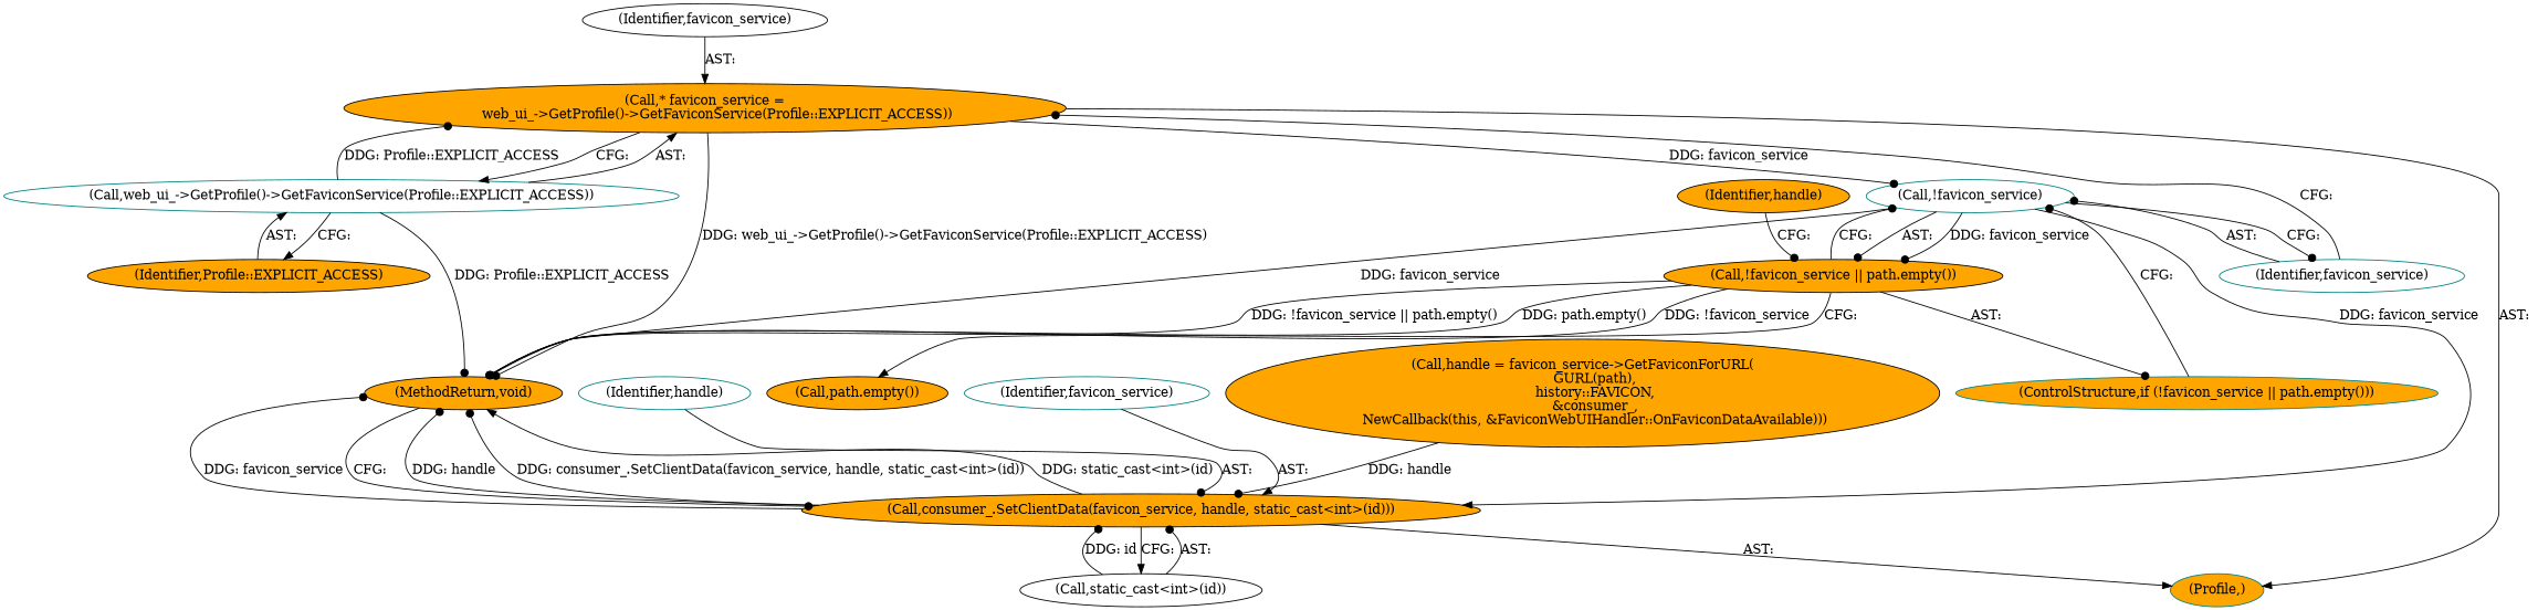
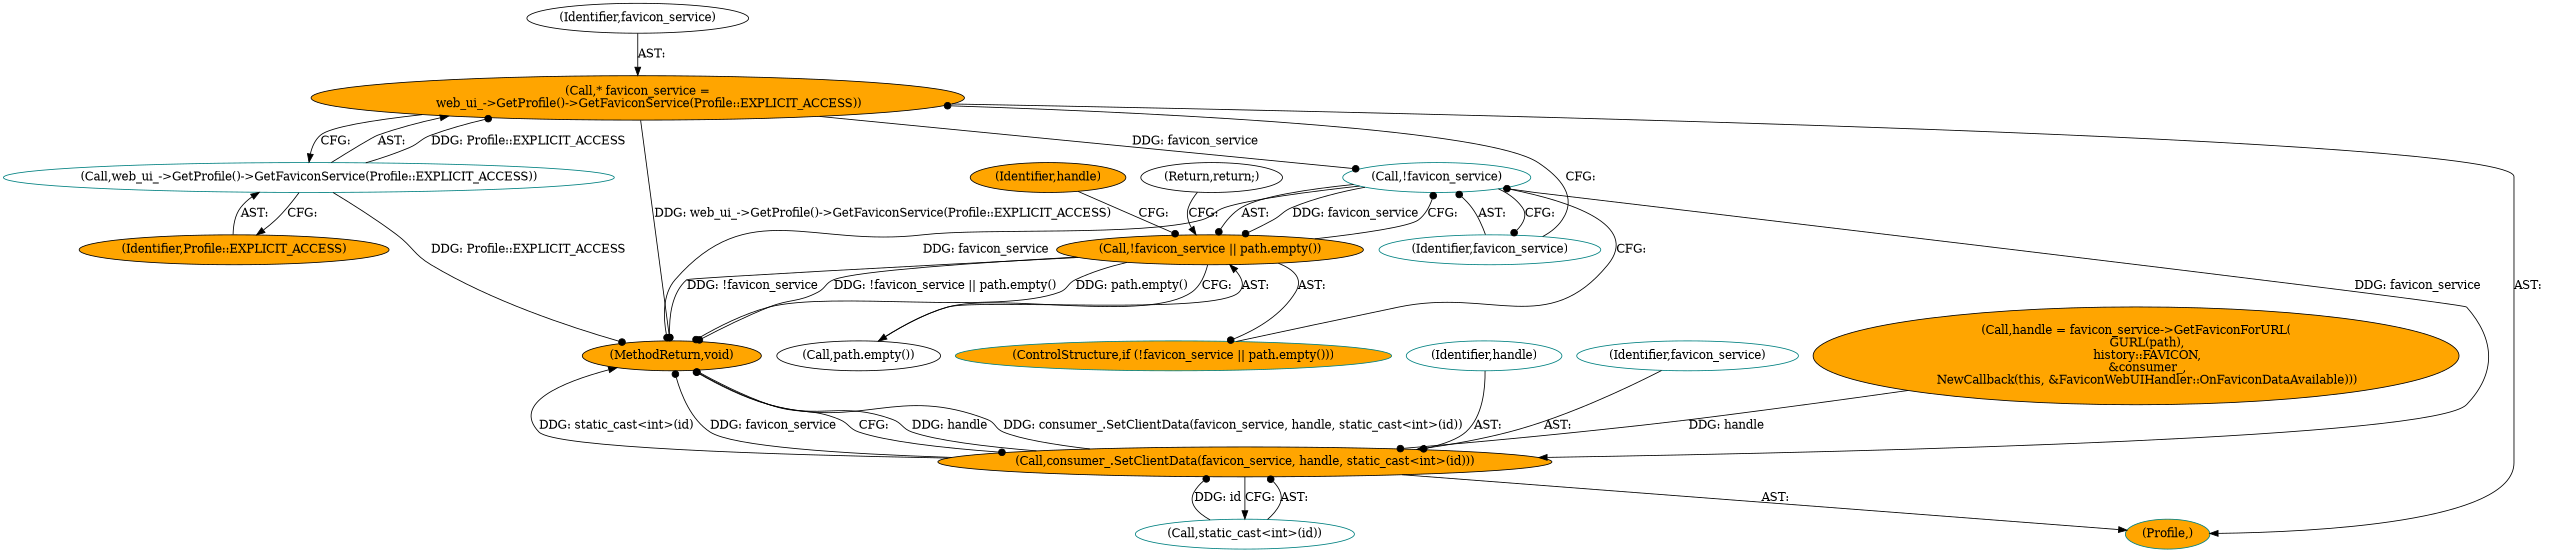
  digraph {
    node [color=black fillcolor=orange style=filled]
    edge [arrowhead=dot]
    n1 [label="(Call,* favicon_service =\n      web_ui_->GetProfile()->GetFaviconService(Profile::EXPLICIT_ACCESS))"]
    n2 [color=teal fillcolor=white label="(Call,web_ui_->GetProfile()->GetFaviconService(Profile::EXPLICIT_ACCESS))"]
    n3 [color=teal fillcolor=white label="(Call,!favicon_service)"]
    n4 [label="(MethodReturn,void)"]
    n5 [color=teal label="(Profile,)"]
    n6 [label="(Identifier,Profile::EXPLICIT_ACCESS)"]
    n7 [label="(Call,!favicon_service || path.empty())"]
    n8 [label="(Call,consumer_.SetClientData(favicon_service, handle, static_cast<int>(id)))"]
    n9 [color=teal fillcolor=white label="(Identifier,favicon_service)"]
    n10 [color=teal label="(ControlStructure,if (!favicon_service || path.empty()))"]
-   n11 [label="(Call,path.empty())"]
-   n12 [fillcolor=white label="(Call,static_cast<int>(id))"]
+   n11 [fillcolor=white label="(Call,path.empty())"]
+   n12 [color=teal fillcolor=white label="(Call,static_cast<int>(id))"]
    n13 [fillcolor=white label="(Identifier,favicon_service)"]
    n14 [color=teal fillcolor=white label="(Identifier,handle)"]
+   n15 [fillcolor=white label="(Return,return;)"]
    n16 [color=teal fillcolor=white label="(Identifier,favicon_service)"]
    n17 [label="(Call,handle = favicon_service->GetFaviconForURL(\n      GURL(path),\n      history::FAVICON,\n      &consumer_,\n      NewCallback(this, &FaviconWebUIHandler::OnFaviconDataAvailable)))"]
    n18 [label="(Identifier,handle)"]
    n1 -> n2 [arrowhead=normal label="CFG: "]
    n1 -> n3 [label="DDG: favicon_service"]
    n1 -> n4 [label="DDG: web_ui_->GetProfile()->GetFaviconService(Profile::EXPLICIT_ACCESS)"]
    n1 -> n5 [arrowhead=normal label="AST: "]
    n2 -> n1 [arrowhead=normal label="AST: "]
    n2 -> n1 [label="DDG: Profile::EXPLICIT_ACCESS"]
    n2 -> n4 [label="DDG: Profile::EXPLICIT_ACCESS"]
    n2 -> n6 [arrowhead=normal label="CFG: "]
    n3 -> n4 [label="DDG: favicon_service"]
    n3 -> n7 [label="AST: "]
    n3 -> n7 [label="DDG: favicon_service"]
    n3 -> n8 [arrowhead=normal label="DDG: favicon_service"]
    n3 -> n9 [label="CFG: "]
    n4 -> n8 [label="CFG: "]
    n6 -> n2 [arrowhead=normal label="AST: "]
    n7 -> n3 [label="CFG: "]
    n7 -> n4 [label="DDG: path.empty()"]
    n7 -> n4 [label="DDG: !favicon_service"]
    n7 -> n4 [label="DDG: !favicon_service || path.empty()"]
    n7 -> n10 [label="AST: "]
    n7 -> n11 [arrowhead=normal label="CFG: "]
    n8 -> n4 [label="DDG: handle"]
    n8 -> n4 [label="DDG: consumer_.SetClientData(favicon_service, handle, static_cast<int>(id))"]
    n8 -> n4 [arrowhead=normal label="DDG: static_cast<int>(id)"]
    n8 -> n4 [label="DDG: favicon_service"]
    n8 -> n5 [arrowhead=normal label="AST: "]
    n8 -> n12 [arrowhead=normal label="CFG: "]
    n9 -> n1 [label="CFG: "]
    n9 -> n3 [label="AST: "]
    n10 -> n3 [label="CFG: "]
+   n11 -> n7 [arrowhead=normal label="AST: "]
    n12 -> n8 [label="AST: "]
    n12 -> n8 [label="DDG: id"]
    n13 -> n1 [arrowhead=normal label="AST: "]
    n14 -> n8 [label="AST: "]
+   n15 -> n7 [arrowhead=normal label="CFG: "]
    n16 -> n8 [arrowhead=normal label="AST: "]
    n17 -> n8 [label="DDG: handle"]
    n18 -> n7 [label="CFG: "]
  }
